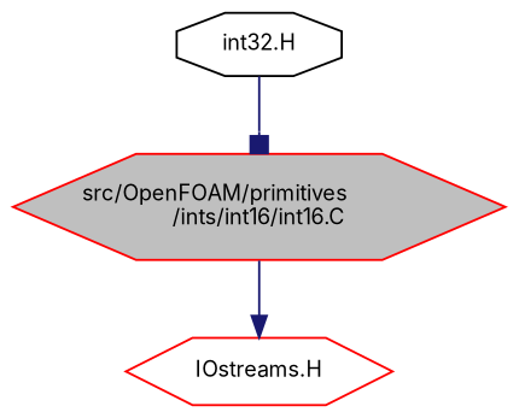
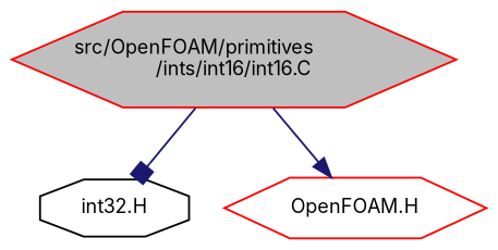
  digraph {
    fontname=Inter
    node [color=red fontname=Inter fontsize=10 shape=hexagon]
    edge [color=midnightblue fontname=Inter fontsize=10 labelfontname=Helvetica labelfontsize=10 style=solid]
    n1 [fillcolor=grey75 fontcolor=black height=0.2 label="src/OpenFOAM/primitives\l/ints/int16/int16.C" style=filled width=0.4]
    n2 [color=black height=0.2 label="int32.H" shape=octagon width=0.4]
-   n3 [height=0.2 label="IOstreams.H" width=0.4]
-   n2 -> n1 [arrowhead=box]
+   n3 [height=0.2 label="OpenFOAM.H" width=0.4]
+   n1 -> n2 [arrowhead=box]
    n1 -> n3 [arrowhead=normal]
  }
